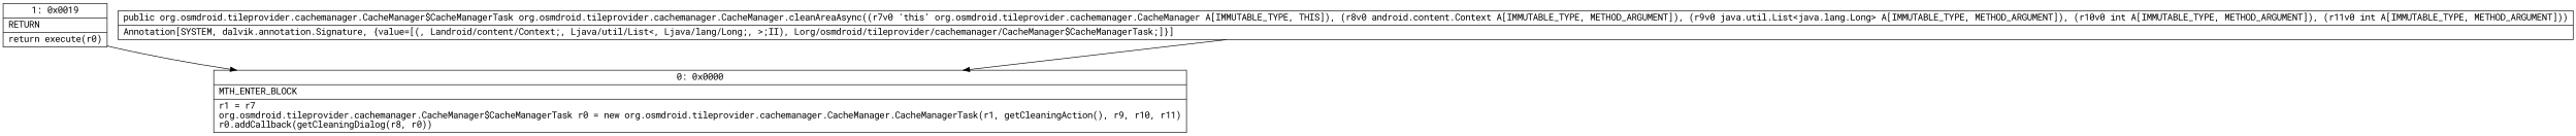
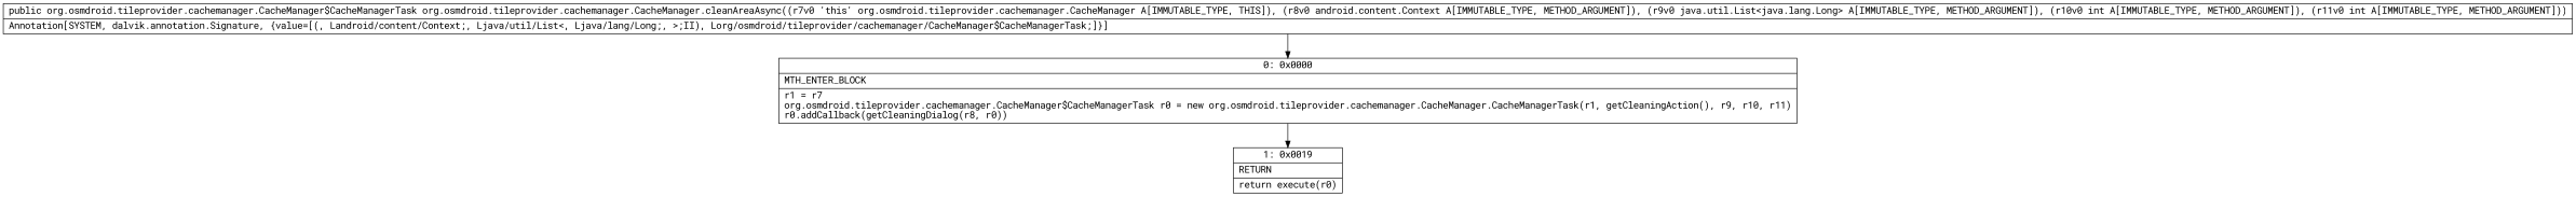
  digraph {
    fontname="Roboto Mono"
    node [shape=record fontname="Roboto Mono"]
    edge [fontname="Roboto Mono"]
    n1 [label="{0\:\ 0x0000|MTH_ENTER_BLOCK\l|r1 = r7\lorg.osmdroid.tileprovider.cachemanager.CacheManager$CacheManagerTask r0 = new org.osmdroid.tileprovider.cachemanager.CacheManager.CacheManagerTask(r1, getCleaningAction(), r9, r10, r11)\lr0.addCallback(getCleaningDialog(r8, r0))\l}"]
    n2 [label="{1\:\ 0x0019|RETURN\l|return execute(r0)\l}"]
    n3 [label="{public org.osmdroid.tileprovider.cachemanager.CacheManager$CacheManagerTask org.osmdroid.tileprovider.cachemanager.CacheManager.cleanAreaAsync((r7v0 'this' org.osmdroid.tileprovider.cachemanager.CacheManager A[IMMUTABLE_TYPE, THIS]), (r8v0 android.content.Context A[IMMUTABLE_TYPE, METHOD_ARGUMENT]), (r9v0 java.util.List\<java.lang.Long\> A[IMMUTABLE_TYPE, METHOD_ARGUMENT]), (r10v0 int A[IMMUTABLE_TYPE, METHOD_ARGUMENT]), (r11v0 int A[IMMUTABLE_TYPE, METHOD_ARGUMENT]))  | Annotation[SYSTEM, dalvik.annotation.Signature, \{value=[(, Landroid\/content\/Context;, Ljava\/util\/List\<, Ljava\/lang\/Long;, \>;II), Lorg\/osmdroid\/tileprovider\/cachemanager\/CacheManager$CacheManagerTask;]\}]\l}"]
-   n2 -> n1
+   n1 -> n2
    n3 -> n1
  }
